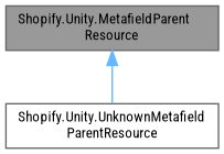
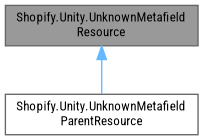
  digraph {
    fontname="Roboto Condensed"
    node [color=gray40 fontname="Roboto Condensed" fontsize=10 shape=box style=filled]
-   n1 [fillcolor=grey60 fontcolor=black height=0.2 label="Shopify.Unity.MetafieldParent\lResource" width=0.4]
+   n1 [fillcolor=grey60 fontcolor=black height=0.2 label="Shopify.Unity.UnknownMetafield\lResource" width=0.4]
    n2 [fillcolor=white height=0.2 label="Shopify.Unity.UnknownMetafield\lParentResource" width=0.4]
    n1 -> n2 [color=steelblue1 dir=back fontname="Roboto Condensed" fontsize=10 labelfontname=Helvetica labelfontsize=10 style=solid]
  }
